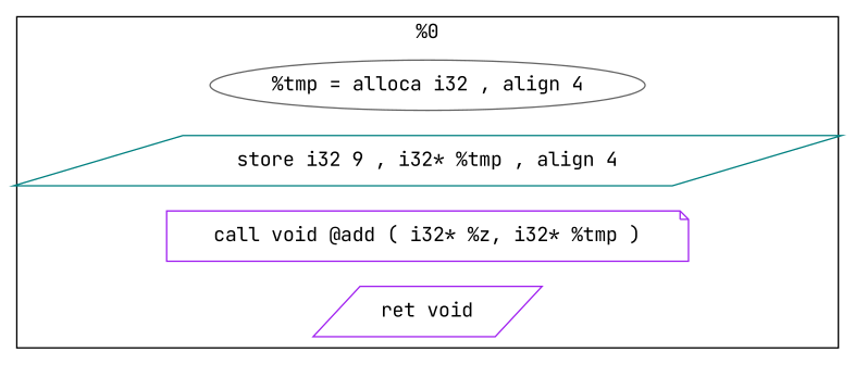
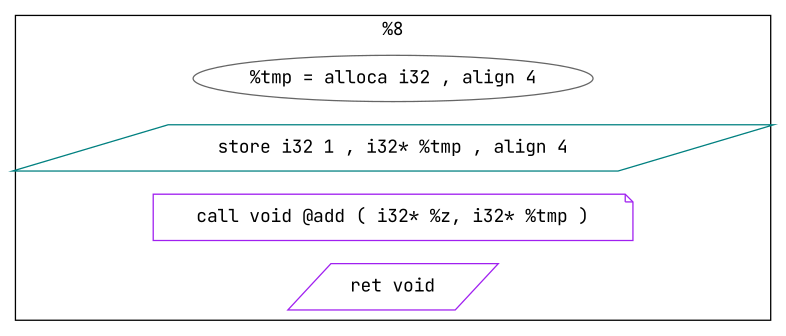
  digraph {
    rankdir=LR
    fontname="JetBrains Mono"
    node [color=purple shape=parallelogram fontname="JetBrains Mono"]
    n1 [height=0.5 label="%tmp = alloca i32 , align 4" width=3.8075 color=gray40 shape=ellipse]
-   n2 [height=0.5 label="store i32 9 , i32* %tmp , align 4" width=4.429 color=teal]
+   n2 [height=0.5 label="store i32 1 , i32* %tmp , align 4" width=4.429 color=teal]
    n3 [height=0.5 label="call void @add ( i32* %z, i32* %tmp )" width=5.1741 shape=note]
    n4 [height=0.5 label="ret void" width=1.2888]
    subgraph cluster_1 {
-     label="%0"
+     label="%8"
      n1
      n2
      n3
      n4
    }
  }
